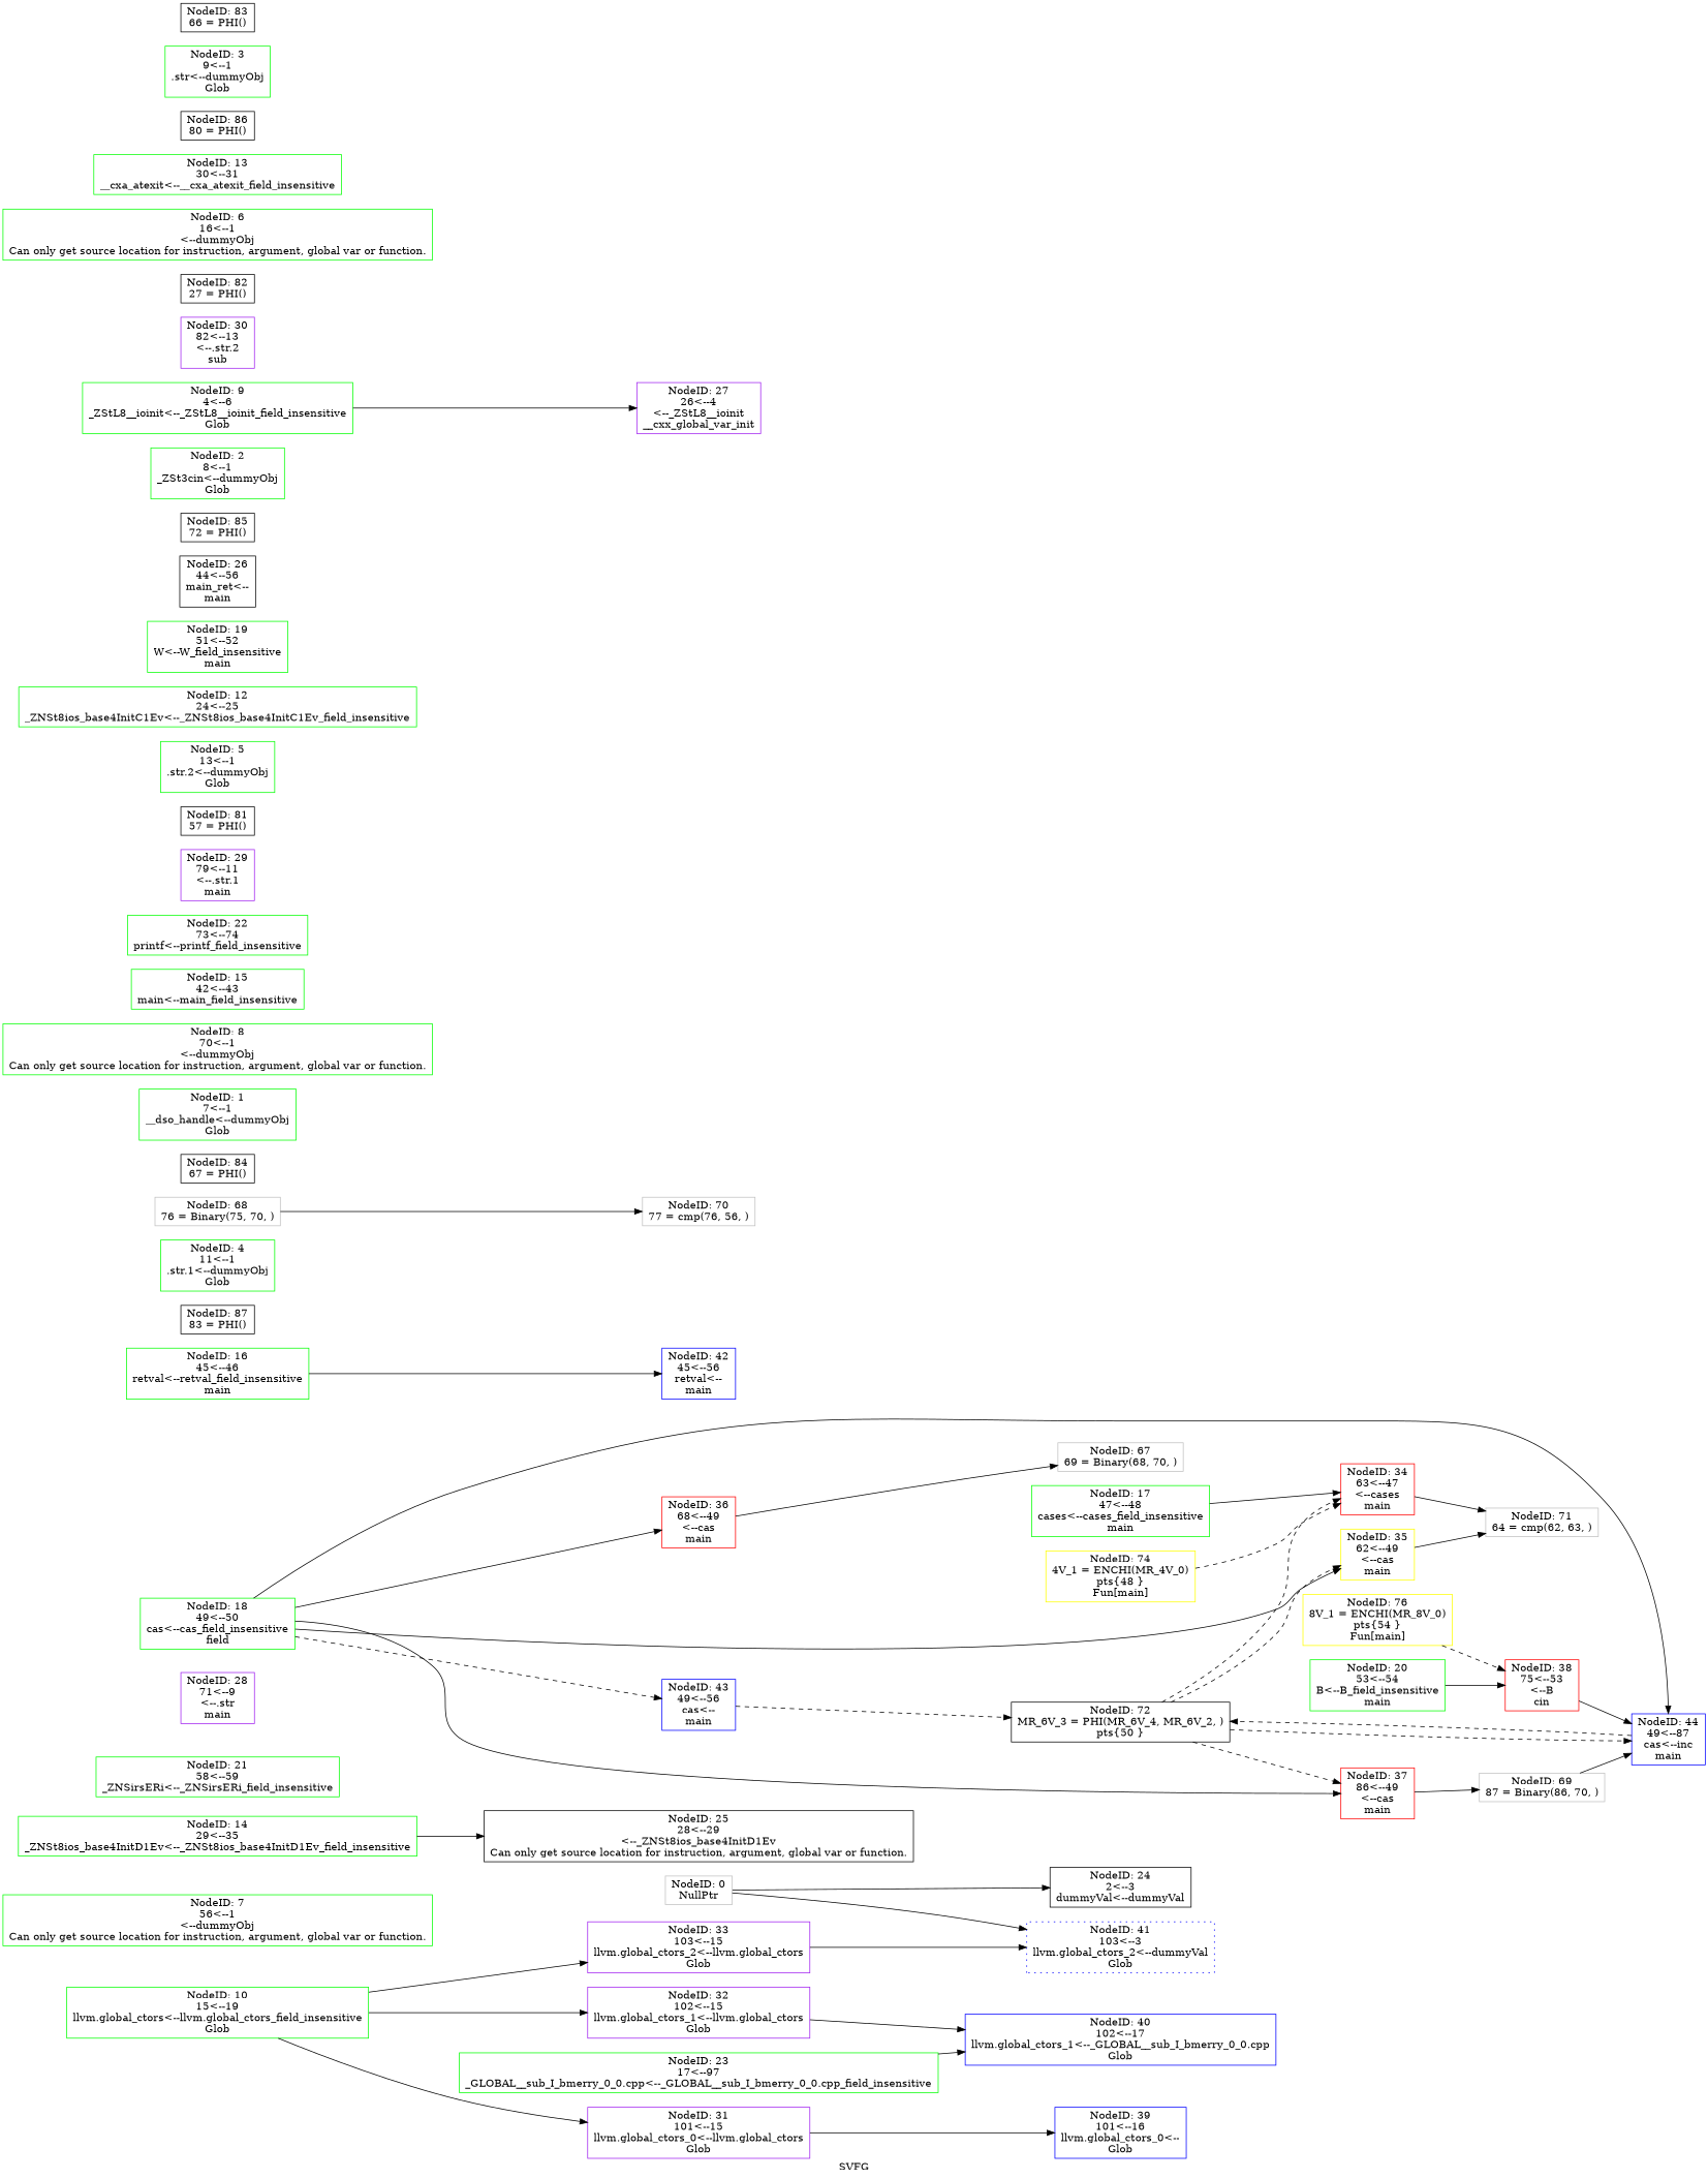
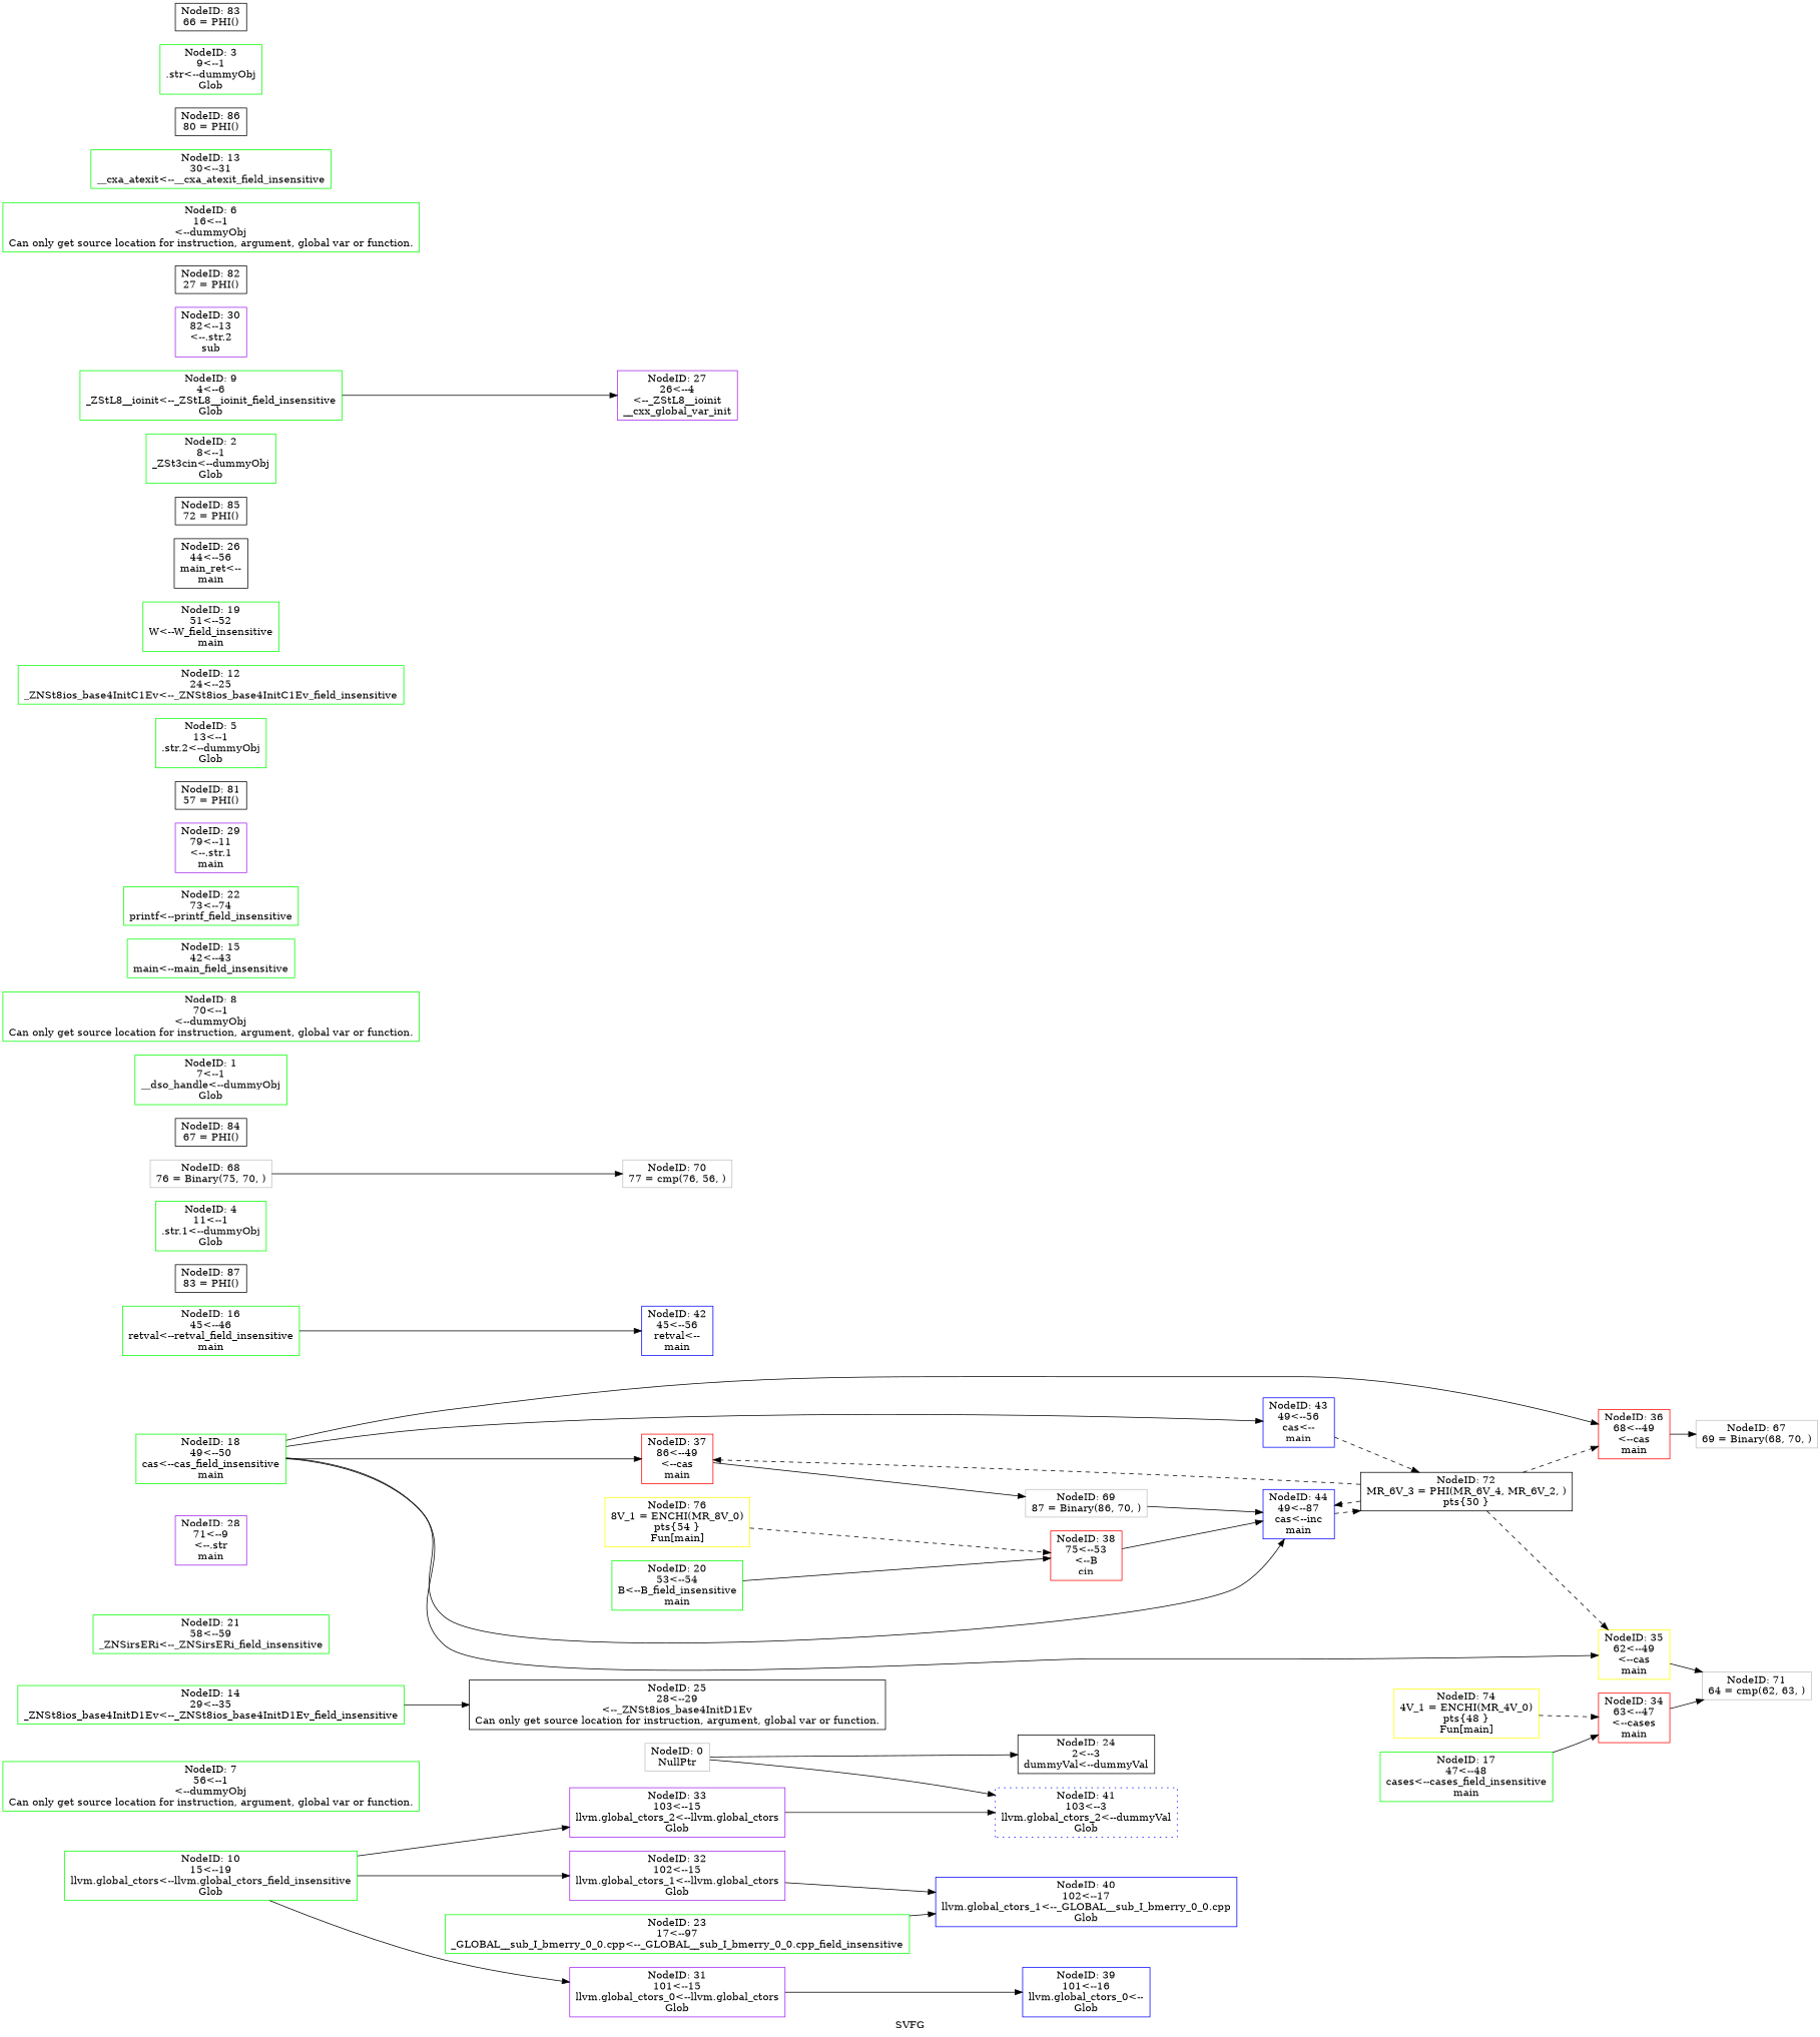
  digraph {
    label=SVFG
    rankdir=LR
    node [color=green shape=record]
    edge [style=solid]
    n1 [color=grey label="{NodeID: 0\nNullPtr}"]
    n2 [color=black label="{NodeID: 24\n2\<--3\ndummyVal\<--dummyVal\n}"]
    n3 [color=blue label="{NodeID: 41\n103\<--3\nllvm.global_ctors_2\<--dummyVal\nGlob }" style=dotted]
    n4 [label="{NodeID: 7\n56\<--1\n\<--dummyObj\nCan only get source location for instruction, argument, global var or function.}"]
    n5 [label="{NodeID: 14\n29\<--35\n_ZNSt8ios_base4InitD1Ev\<--_ZNSt8ios_base4InitD1Ev_field_insensitive\n}"]
    n6 [color=black label="{NodeID: 25\n28\<--29\n\<--_ZNSt8ios_base4InitD1Ev\nCan only get source location for instruction, argument, global var or function.}"]
    n7 [label="{NodeID: 21\n58\<--59\n_ZNSirsERi\<--_ZNSirsERi_field_insensitive\n}"]
    n8 [color=purple label="{NodeID: 28\n71\<--9\n\<--.str\nmain\n}"]
    n9 [color=yellow label="{NodeID: 35\n62\<--49\n\<--cas\nmain\n}"]
    n10 [color=grey label="{NodeID: 71\n64 = cmp(62, 63, )\n}"]
    n11 [color=blue label="{NodeID: 42\n45\<--56\nretval\<--\nmain\n}"]
    n12 [color=black label="{NodeID: 87\n83 = PHI()\n}"]
    n13 [label="{NodeID: 4\n11\<--1\n.str.1\<--dummyObj\nGlob }"]
-   n14 [label="{NodeID: 18\n49\<--50\ncas\<--cas_field_insensitive\nfield\n}"]
+   n14 [label="{NodeID: 18\n49\<--50\ncas\<--cas_field_insensitive\nmain\n}"]
    n15 [color=red label="{NodeID: 36\n68\<--49\n\<--cas\nmain\n}"]
    n16 [color=red label="{NodeID: 37\n86\<--49\n\<--cas\nmain\n}"]
    n17 [color=blue label="{NodeID: 43\n49\<--56\ncas\<--\nmain\n}"]
    n18 [color=blue label="{NodeID: 44\n49\<--87\ncas\<--inc\nmain\n}"]
    n19 [color=grey label="{NodeID: 67\n69 = Binary(68, 70, )\n}"]
    n20 [color=grey label="{NodeID: 69\n87 = Binary(86, 70, )\n}"]
    n21 [color=black label="{NodeID: 72\nMR_6V_3 = PHI(MR_6V_4, MR_6V_2, )\npts\{50 \}\n}"]
    n22 [color=grey label="{NodeID: 70\n77 = cmp(76, 56, )\n}"]
    n23 [color=purple label="{NodeID: 32\n102\<--15\nllvm.global_ctors_1\<--llvm.global_ctors\nGlob }"]
    n24 [color=blue label="{NodeID: 40\n102\<--17\nllvm.global_ctors_1\<--_GLOBAL__sub_I_bmerry_0_0.cpp\nGlob }"]
    n25 [color=blue label="{NodeID: 39\n101\<--16\nllvm.global_ctors_0\<--\nGlob }"]
    n26 [color=black label="{NodeID: 84\n67 = PHI()\n}"]
    n27 [label="{NodeID: 1\n7\<--1\n__dso_handle\<--dummyObj\nGlob }"]
    n28 [label="{NodeID: 8\n70\<--1\n\<--dummyObj\nCan only get source location for instruction, argument, global var or function.}"]
    n29 [label="{NodeID: 15\n42\<--43\nmain\<--main_field_insensitive\n}"]
    n30 [label="{NodeID: 22\n73\<--74\nprintf\<--printf_field_insensitive\n}"]
    n31 [color=purple label="{NodeID: 29\n79\<--11\n\<--.str.1\nmain\n}"]
    n32 [color=yellow label="{NodeID: 74\n4V_1 = ENCHI(MR_4V_0)\npts\{48 \}\nFun[main]}" style=double]
    n33 [color=red label="{NodeID: 34\n63\<--47\n\<--cases\nmain\n}"]
    n34 [color=black label="{NodeID: 81\n57 = PHI()\n}"]
    n35 [label="{NodeID: 5\n13\<--1\n.str.2\<--dummyObj\nGlob }"]
    n36 [label="{NodeID: 12\n24\<--25\n_ZNSt8ios_base4InitC1Ev\<--_ZNSt8ios_base4InitC1Ev_field_insensitive\n}"]
    n37 [label="{NodeID: 19\n51\<--52\nW\<--W_field_insensitive\nmain\n}"]
    n38 [color=black label="{NodeID: 26\n44\<--56\nmain_ret\<--\nmain\n}"]
    n39 [color=purple label="{NodeID: 33\n103\<--15\nllvm.global_ctors_2\<--llvm.global_ctors\nGlob }"]
    n40 [color=black label="{NodeID: 85\n72 = PHI()\n}"]
    n41 [label="{NodeID: 2\n8\<--1\n_ZSt3cin\<--dummyObj\nGlob }"]
    n42 [label="{NodeID: 9\n4\<--6\n_ZStL8__ioinit\<--_ZStL8__ioinit_field_insensitive\nGlob }"]
    n43 [color=purple label="{NodeID: 27\n26\<--4\n\<--_ZStL8__ioinit\n__cxx_global_var_init\n}"]
    n44 [label="{NodeID: 16\n45\<--46\nretval\<--retval_field_insensitive\nmain\n}"]
    n45 [label="{NodeID: 23\n17\<--97\n_GLOBAL__sub_I_bmerry_0_0.cpp\<--_GLOBAL__sub_I_bmerry_0_0.cpp_field_insensitive\n}"]
    n46 [color=grey label="{NodeID: 68\n76 = Binary(75, 70, )\n}"]
    n47 [color=purple label="{NodeID: 30\n82\<--13\n\<--.str.2\nsub\n}"]
    n48 [color=black label="{NodeID: 82\n27 = PHI()\n}"]
    n49 [label="{NodeID: 6\n16\<--1\n\<--dummyObj\nCan only get source location for instruction, argument, global var or function.}"]
    n50 [label="{NodeID: 13\n30\<--31\n__cxa_atexit\<--__cxa_atexit_field_insensitive\n}"]
    n51 [label="{NodeID: 20\n53\<--54\nB\<--B_field_insensitive\nmain\n}"]
    n52 [color=red label="{NodeID: 38\n75\<--53\n\<--B\ncin\n}"]
    n53 [color=black label="{NodeID: 86\n80 = PHI()\n}"]
    n54 [label="{NodeID: 3\n9\<--1\n.str\<--dummyObj\nGlob }"]
    n55 [label="{NodeID: 10\n15\<--19\nllvm.global_ctors\<--llvm.global_ctors_field_insensitive\nGlob }"]
    n56 [color=purple label="{NodeID: 31\n101\<--15\nllvm.global_ctors_0\<--llvm.global_ctors\nGlob }"]
    n57 [label="{NodeID: 17\n47\<--48\ncases\<--cases_field_insensitive\nmain\n}"]
    n58 [color=yellow label="{NodeID: 76\n8V_1 = ENCHI(MR_8V_0)\npts\{54 \}\nFun[main]}" style=double]
    n59 [color=black label="{NodeID: 83\n66 = PHI()\n}"]
    n1 -> n2
    n1 -> n3
    n5 -> n6
    n9 -> n10
    n14 -> n9
    n14 -> n15
    n14 -> n16
-   n14 -> n17 [style=dashed]
+   n14 -> n17
    n14 -> n18
    n15 -> n19
    n16 -> n20
    n17 -> n21 [style=dashed]
    n18 -> n21 [style=dashed]
    n20 -> n18
    n21 -> n9 [style=dashed]
-   n21 -> n33 [style=dashed]
+   n21 -> n15 [style=dashed]
    n21 -> n16 [style=dashed]
    n21 -> n18 [style=dashed]
    n23 -> n24
    n32 -> n33 [style=dashed]
    n33 -> n10
    n39 -> n3
    n42 -> n43
    n44 -> n11
    n45 -> n24
    n46 -> n22
    n51 -> n52
    n52 -> n18
    n55 -> n23
    n55 -> n39
    n55 -> n56
    n56 -> n25
    n57 -> n33
    n58 -> n52 [style=dashed]
  }
